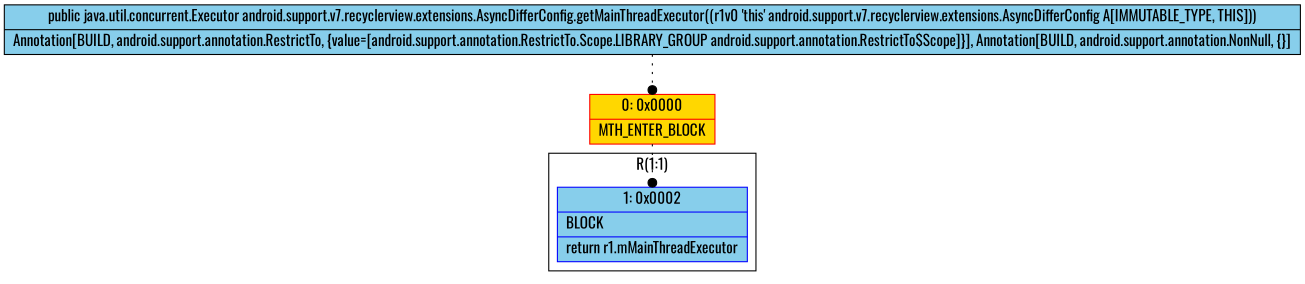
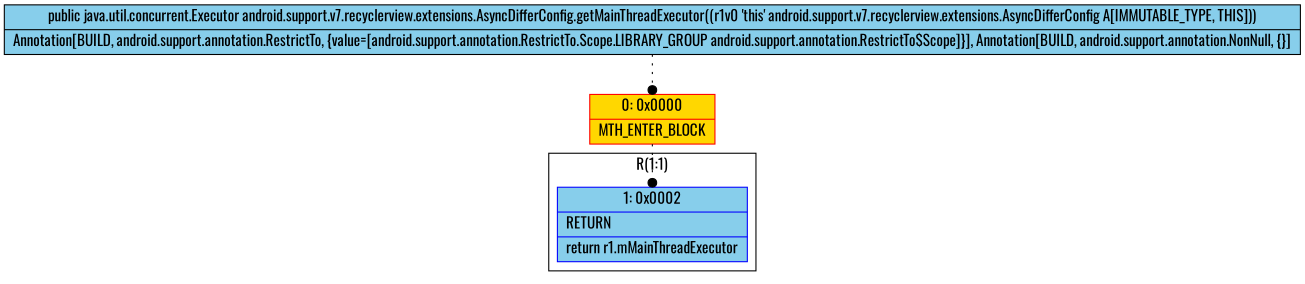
  digraph {
    fontname=Oswald
    node [shape=record style=filled fillcolor=skyblue fontname=Oswald]
    edge [style=dotted arrowhead=dot fontname=Oswald]
-   n1 [color=blue label="{1\:\ 0x0002|BLOCK\l|return r1.mMainThreadExecutor\l}"]
+   n1 [color=blue label="{1\:\ 0x0002|RETURN\l|return r1.mMainThreadExecutor\l}"]
    n2 [color=red label="{0\:\ 0x0000|MTH_ENTER_BLOCK\l}" fillcolor=gold]
    n3 [label="{public java.util.concurrent.Executor android.support.v7.recyclerview.extensions.AsyncDifferConfig.getMainThreadExecutor((r1v0 'this' android.support.v7.recyclerview.extensions.AsyncDifferConfig A[IMMUTABLE_TYPE, THIS]))  | Annotation[BUILD, android.support.annotation.RestrictTo, \{value=[android.support.annotation.RestrictTo.Scope.LIBRARY_GROUP android.support.annotation.RestrictTo$Scope]\}], Annotation[BUILD, android.support.annotation.NonNull, \{\}]\l}"]
    subgraph cluster_1 {
      label="R(1:1)"
      n1
    }
    n2 -> n1
    n3 -> n2
  }
